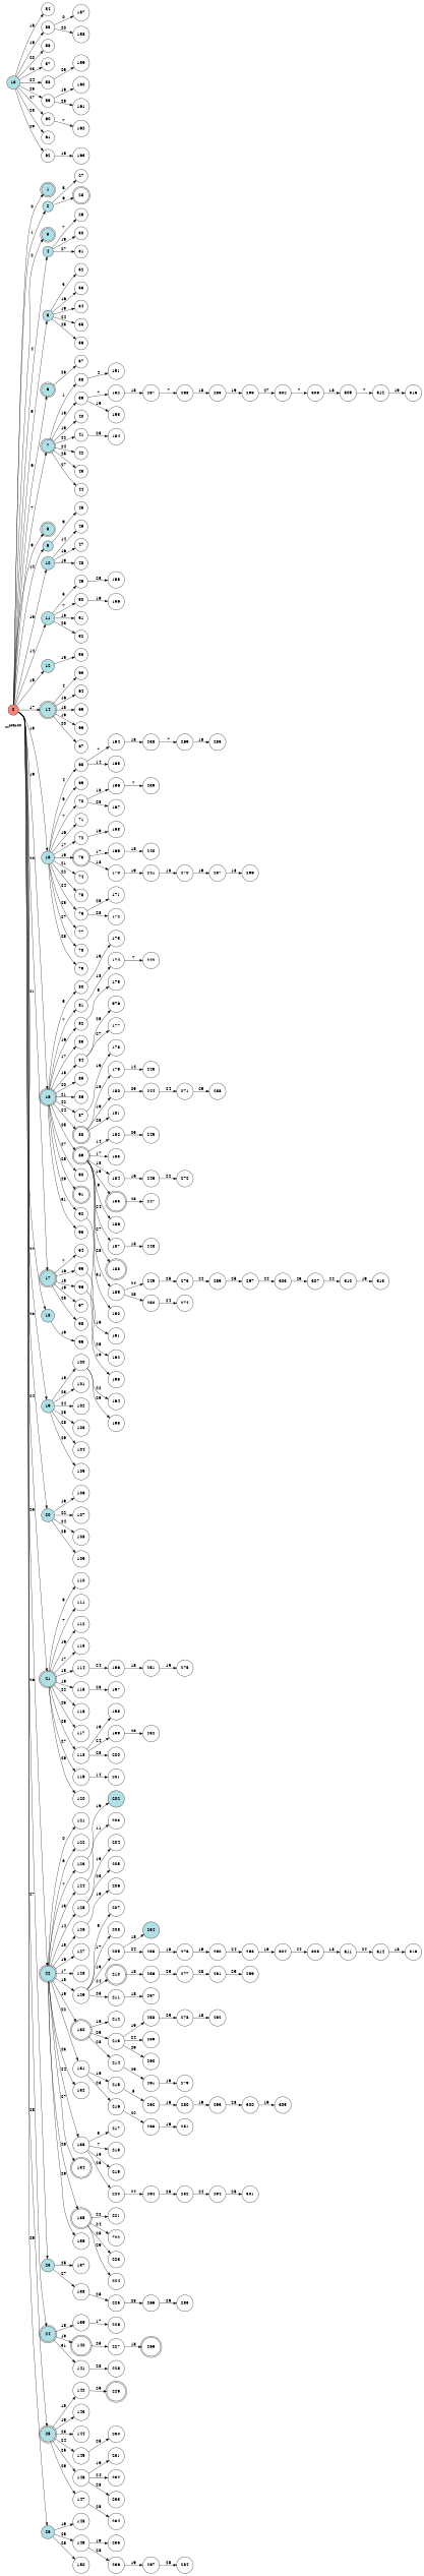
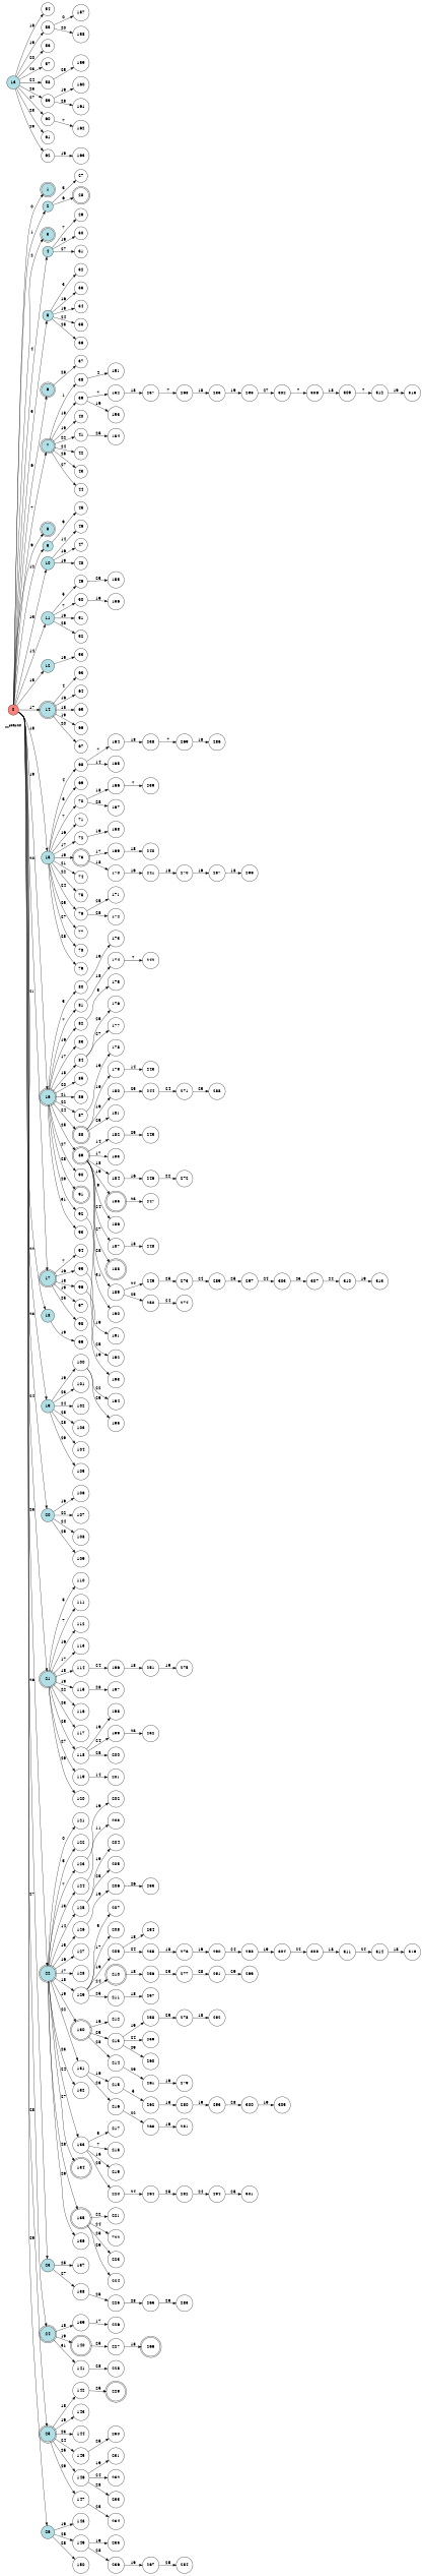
  digraph {
    rankdir=LR
    node [shape=circle color=black fillcolor=white style=filled]
    __start0 [shape=none color="" fillcolor="" style=""]
    n2 [fillcolor="#ff817b" label=0]
    n3 [fillcolor=powderblue label=1 shape=doublecircle style="rounded,filled"]
    n4 [fillcolor=powderblue label=2]
    n5 [fillcolor=powderblue label=3 shape=doublecircle style="rounded,filled"]
    n6 [fillcolor=powderblue label=4]
    n7 [fillcolor=powderblue label=5]
    n8 [fillcolor=powderblue label=6 shape=doublecircle style="rounded,filled"]
    n9 [fillcolor=powderblue label=7 shape=doublecircle style="rounded,filled"]
    n10 [fillcolor=powderblue label=8 shape=doublecircle style="rounded,filled"]
    n11 [fillcolor=powderblue label=9]
    n12 [fillcolor=powderblue label=10]
    n13 [fillcolor=powderblue label=11]
    n14 [fillcolor=powderblue label=12]
    n15 [fillcolor=powderblue label=14 shape=doublecircle style="rounded,filled"]
    n16 [fillcolor=powderblue label=15]
    n17 [fillcolor=powderblue label=16 shape=doublecircle style="rounded,filled"]
    n18 [fillcolor=powderblue label=17 shape=doublecircle style="rounded,filled"]
    n19 [fillcolor=powderblue label=18]
    n20 [fillcolor=powderblue label=19]
    n21 [fillcolor=powderblue label=20]
    n22 [fillcolor=powderblue label=21 shape=doublecircle style="rounded,filled"]
    n23 [fillcolor=powderblue label=22 shape=doublecircle style="rounded,filled"]
    n24 [fillcolor=powderblue label=23]
    n25 [fillcolor=powderblue label=24 shape=doublecircle style="rounded,filled"]
    n26 [fillcolor=powderblue label=25 shape=doublecircle style="rounded,filled"]
    n27 [fillcolor=powderblue label=26]
    n28 [label=27]
    n29 [label=28 shape=doublecircle style="rounded,filled"]
    n30 [label=29]
    n31 [label=30]
    n32 [label=31]
    n33 [label=32]
    n34 [label=33]
    n35 [label=34]
    n36 [label=35]
    n37 [label=36]
    n38 [label=37]
    n39 [label=38]
    n40 [label=39]
    n41 [label=40]
    n42 [label=41]
    n43 [label=42]
    n44 [label=43]
    n45 [label=44]
    n46 [label=45]
    n47 [label=46]
    n48 [label=47]
    n49 [label=48]
    n50 [label=49]
    n51 [label=50]
    n52 [label=51]
    n53 [label=52]
    n54 [label=53]
    n55 [fillcolor=powderblue label=13]
    n56 [label=54]
    n57 [label=55]
    n58 [label=56]
    n59 [label=57]
    n60 [label=58]
    n61 [label=59]
    n62 [label=60]
    n63 [label=61]
    n64 [label=62]
    n65 [label=63]
    n66 [label=64]
    n67 [label=65]
    n68 [label=66]
    n69 [label=67]
    n70 [label=68]
    n71 [label=69]
    n72 [label=70]
    n73 [label=71]
    n74 [label=72]
    n75 [label=73 shape=doublecircle style="rounded,filled"]
    n76 [label=74]
    n77 [label=75]
    n78 [label=76]
    n79 [label=77]
    n80 [label=78]
    n81 [label=79]
    n82 [label=80]
    n83 [label=81]
    n84 [label=82]
    n85 [label=83]
    n86 [label=84]
    n87 [label=85]
    n88 [label=86]
    n89 [label=87]
    n90 [label=88 shape=doublecircle style="rounded,filled"]
    n91 [label=89 shape=doublecircle style="rounded,filled"]
    n92 [label=90]
    n93 [label=91 shape=doublecircle style="rounded,filled"]
    n94 [label=92]
    n95 [label=93]
    n96 [label=94]
    n97 [label=95]
    n98 [label=96]
    n99 [label=97]
    n100 [label=98]
    n101 [label=99]
    n102 [label=100]
    n103 [label=101]
    n104 [label=102]
    n105 [label=103]
    n106 [label=104]
    n107 [label=105]
    n108 [label=106]
    n109 [label=107]
    n110 [label=108]
    n111 [label=109]
    n112 [label=110]
    n113 [label=111]
    n114 [label=112]
    n115 [label=113]
    n116 [label=114]
    n117 [label=115]
    n118 [label=116]
    n119 [label=117]
    n120 [label=118]
    n121 [label=119]
    n122 [label=120]
    n123 [label=121]
    n124 [label=122]
    n125 [label=123]
    n126 [label=124]
    n127 [label=125]
    n128 [label=126]
    n129 [label=127]
    n130 [label=128]
    n131 [label=129]
    n132 [label=130 shape=doublecircle style="rounded,filled"]
    n133 [label=131]
    n134 [label=132]
    n135 [label=133]
    n136 [label=134 shape=doublecircle style="rounded,filled"]
    n137 [label=135 shape=doublecircle style="rounded,filled"]
    n138 [label=136]
    n139 [label=137]
    n140 [label=138]
    n141 [label=139]
    n142 [label=140 shape=doublecircle style="rounded,filled"]
    n143 [label=141]
    n144 [label=142]
    n145 [label=143]
    n146 [label=144]
    n147 [label=145]
    n148 [label=146]
    n149 [label=147]
    n150 [label=148]
    n151 [label=149]
    n152 [label=150]
    n153 [label=151]
    n154 [label=152]
    n155 [label=153]
    n156 [label=154]
    n157 [label=155]
    n158 [label=156]
    n159 [label=157]
    n160 [label=158]
    n161 [label=159]
    n162 [label=160]
    n163 [label=161]
    n164 [label=162]
    n165 [label=163]
    n166 [label=164]
    n167 [label=165]
    n168 [label=166]
    n169 [label=167]
    n170 [label=168]
    n171 [label=169]
    n172 [label=170]
    n173 [label=171]
    n174 [label=172]
    n175 [label=173]
    n176 [label=174]
    n177 [label=175]
-   n178 [label=976]
+   n178 [label=176]
    n179 [label=177]
    n180 [label=178]
    n181 [label=179]
    n182 [label=180]
    n183 [label=181]
    n184 [label=182]
    n185 [label=183]
    n186 [label=184]
    n187 [label=185 shape=doublecircle style="rounded,filled"]
    n188 [label=186]
    n189 [label=187]
    n190 [label=188 shape=doublecircle style="rounded,filled"]
    n191 [label=189]
    n192 [label=190]
    n193 [label=191]
    n194 [label=192]
    n195 [label=193]
    n196 [label=194]
    n197 [label=195]
    n198 [label=196]
    n199 [label=197]
    n200 [label=198]
    n201 [label=199]
    n202 [label=200]
    n203 [label=201]
-   n204 [fillcolor=powderblue label=202]
+   n204 [label=202]
    n205 [label=203]
    n206 [label=204]
    n207 [label=205]
    n208 [label=206]
    n209 [label=207]
    n210 [label=208]
    n211 [label=209]
    n212 [label=210 shape=doublecircle style="rounded,filled"]
    n213 [label=211]
    n214 [label=212]
    n215 [label=213]
    n216 [label=214]
    n217 [label=215]
    n218 [label=216]
    n219 [label=217]
    n220 [label=218]
    n221 [label=219]
    n222 [label=220]
    n223 [label=221]
    n224 [label=722]
    n225 [label=223]
    n226 [label=224]
    n227 [label=225]
    n228 [label=226]
    n229 [label=227]
    n230 [label=228]
    n231 [label=229 shape=doublecircle style="rounded,filled"]
    n232 [label=230]
    n233 [label=231]
    n234 [label=232]
    n235 [label=233]
    n236 [label=234]
    n237 [label=235]
    n238 [label=236]
    n239 [label=237]
    n240 [label=238]
    n241 [label=239]
    n242 [label=240]
    n243 [label=241]
    n244 [label=242]
    n245 [label=243]
    n246 [label=244]
    n247 [label=245]
    n248 [label=246]
    n249 [label=247]
    n250 [label=248]
    n251 [label=249]
    n252 [label=250]
    n253 [label=251]
    n254 [label=252]
-   n256 [fillcolor=powderblue label=254]
+   n255 [label=253]
+   n256 [label=254]
    n257 [label=255]
    n258 [label=256]
    n259 [label=257]
    n260 [label=258]
    n261 [label=259]
    n262 [label=260]
    n263 [label=261]
    n264 [label=262]
    n265 [label=263]
    n266 [label=264]
    n267 [label=265]
    n268 [label=266 shape=doublecircle style="rounded,filled"]
    n269 [label=267]
    n270 [label=268]
    n271 [label=269]
    n272 [label=270]
    n273 [label=271]
    n274 [label=272]
    n275 [label=273]
    n276 [label=274]
    n277 [label=275]
    n278 [label=276]
    n279 [label=277]
    n280 [label=278]
    n281 [label=279]
    n282 [label=280]
    n283 [label=281]
    n284 [label=282]
    n285 [label=283]
    n286 [label=284]
    n287 [label=285]
    n288 [label=286]
    n289 [label=287]
    n290 [label=288]
    n291 [label=289]
    n292 [label=290]
    n293 [label=291]
    n294 [label=292]
    n295 [label=293]
    n296 [label=294]
    n297 [label=295]
    n298 [label=296]
    n299 [label=297]
    n300 [label=298]
    n301 [label=299]
    n302 [label=300]
    n303 [label=301]
    n304 [label=302]
    n305 [label=303]
    n306 [label=304]
    n307 [label=305]
    n308 [label=306]
    n309 [label=307]
    n310 [label=308]
    n311 [label=309]
    n312 [label=310]
    n313 [label=311]
    n314 [label=312]
    n315 [label=313]
    n316 [label=314]
    n317 [label=315]
    n318 [label=316]
    n2 -> n3 [label=0]
    n2 -> n4 [label=1]
    n2 -> n5 [label=2]
    n2 -> n6 [label=4]
    n2 -> n7 [label=5]
    n2 -> n8 [label=6]
    n2 -> n9 [label=7]
    n2 -> n10 [label=9]
    n2 -> n11 [label=12]
    n2 -> n12 [label=13]
    n2 -> n13 [label=14]
    n2 -> n14 [label=15]
    n2 -> n15 [label=17]
    n2 -> n16 [label=18]
    n2 -> n17 [label=19]
    n2 -> n18 [label=20]
    n2 -> n19 [label=21]
    n2 -> n20 [label=22]
    n2 -> n21 [label=23]
    n2 -> n22 [label=24]
    n2 -> n23 [label=25]
    n2 -> n24 [label=26]
    n2 -> n25 [label=27]
    n2 -> n26 [label=28]
    n2 -> n27 [label=29]
    n4 -> n28 [label=5]
    n4 -> n29 [label=6]
    n6 -> n30 [label=7]
    n6 -> n31 [label=19]
    n6 -> n32 [label=27]
    n7 -> n33 [label=3]
    n7 -> n34 [label=16]
    n7 -> n35 [label=19]
    n7 -> n36 [label=24]
    n7 -> n37 [label=25]
    n8 -> n38 [label=28]
    n9 -> n39 [label=1]
    n9 -> n40 [label=18]
    n9 -> n41 [label=19]
    n9 -> n42 [label=22]
    n9 -> n43 [label=24]
    n9 -> n44 [label=25]
    n9 -> n45 [label=27]
    n11 -> n46 [label=9]
    n12 -> n47 [label=14]
    n12 -> n48 [label=16]
    n12 -> n49 [label=19]
    n13 -> n50 [label=5]
    n13 -> n51 [label=7]
    n13 -> n52 [label=19]
    n13 -> n53 [label=25]
    n14 -> n54 [label=19]
    n15 -> n65 [label=4]
    n15 -> n66 [label=16]
    n15 -> n67 [label=18]
    n15 -> n68 [label=19]
    n15 -> n69 [label=20]
    n16 -> n70 [label=4]
    n16 -> n71 [label=5]
    n16 -> n72 [label=7]
    n16 -> n73 [label=16]
    n16 -> n74 [label=17]
    n16 -> n75 [label=19]
    n16 -> n76 [label=21]
    n16 -> n77 [label=22]
    n16 -> n78 [label=24]
    n16 -> n79 [label=25]
    n16 -> n80 [label=27]
    n16 -> n81 [label=28]
    n17 -> n82 [label=5]
    n17 -> n83 [label=7]
    n17 -> n84 [label=16]
    n17 -> n85 [label=17]
    n17 -> n86 [label=18]
    n17 -> n87 [label=20]
    n17 -> n88 [label=21]
    n17 -> n89 [label=22]
    n17 -> n90 [label=24]
    n17 -> n91 [label=25]
    n17 -> n92 [label=27]
    n17 -> n93 [label=28]
    n17 -> n94 [label=29]
    n17 -> n95 [label=31]
    n18 -> n96 [label=7]
    n18 -> n97 [label=16]
    n18 -> n98 [label=18]
    n18 -> n99 [label=19]
    n18 -> n100 [label=25]
    n19 -> n101 [label=19]
    n20 -> n102 [label=19]
    n20 -> n103 [label=23]
    n20 -> n104 [label=24]
    n20 -> n105 [label=25]
    n20 -> n106 [label=28]
    n20 -> n107 [label=29]
    n21 -> n108 [label=19]
    n21 -> n109 [label=22]
    n21 -> n110 [label=24]
    n21 -> n111 [label=25]
    n22 -> n112 [label=5]
    n22 -> n113 [label=7]
    n22 -> n114 [label=16]
    n22 -> n115 [label=17]
    n22 -> n116 [label=18]
    n22 -> n117 [label=19]
    n22 -> n118 [label=22]
    n22 -> n119 [label=23]
    n22 -> n120 [label=25]
    n22 -> n121 [label=27]
    n22 -> n122 [label=29]
    n23 -> n123 [label=0]
    n23 -> n124 [label=5]
    n23 -> n125 [label=7]
    n23 -> n126 [label=13]
    n23 -> n127 [label=14]
    n23 -> n128 [label=15]
    n23 -> n129 [label=16]
    n23 -> n130 [label=17]
    n23 -> n131 [label=18]
    n23 -> n132 [label=19]
    n23 -> n133 [label=22]
    n23 -> n134 [label=23]
    n23 -> n135 [label=24]
    n23 -> n136 [label=27]
    n23 -> n137 [label=28]
    n23 -> n138 [label=29]
    n24 -> n139 [label=25]
    n24 -> n140 [label=27]
    n25 -> n141 [label=18]
    n25 -> n142 [label=19]
    n25 -> n143 [label=31]
    n26 -> n144 [label=18]
    n26 -> n145 [label=19]
    n26 -> n146 [label=23]
    n26 -> n147 [label=24]
    n26 -> n148 [label=25]
    n26 -> n149 [label=29]
    n27 -> n150 [label=19]
    n27 -> n151 [label=25]
    n27 -> n152 [label=28]
    n39 -> n153 [label=4]
    n40 -> n154 [label=7]
    n40 -> n155 [label=19]
    n42 -> n156 [label=25]
    n50 -> n157 [label=25]
    n51 -> n158 [label=19]
    n55 -> n56 [label=18]
    n55 -> n57 [label=19]
    n55 -> n58 [label=20]
    n55 -> n59 [label=23]
    n55 -> n60 [label=24]
    n55 -> n61 [label=25]
    n55 -> n62 [label=27]
    n55 -> n63 [label=28]
    n55 -> n64 [label=29]
    n57 -> n159 [label=0]
    n57 -> n160 [label=20]
    n60 -> n161 [label=25]
    n61 -> n162 [label=19]
    n61 -> n163 [label=28]
    n62 -> n164 [label=7]
    n64 -> n165 [label=19]
    n70 -> n166 [label=7]
    n70 -> n167 [label=14]
    n72 -> n168 [label=18]
    n72 -> n169 [label=28]
    n74 -> n170 [label=19]
    n75 -> n171 [label=17]
    n75 -> n172 [label=18]
    n78 -> n173 [label=25]
    n78 -> n174 [label=28]
    n82 -> n175 [label=19]
    n83 -> n176 [label=18]
    n84 -> n177 [label=5]
    n86 -> n178 [label=25]
    n86 -> n179 [label=27]
    n89 -> n180 [label=19]
    n90 -> n181 [label=16]
    n90 -> n182 [label=19]
    n90 -> n183 [label=25]
    n91 -> n184 [label=14]
    n91 -> n185 [label=17]
    n91 -> n186 [label=18]
    n91 -> n187 [label=19]
    n91 -> n188 [label=9]
    n91 -> n189 [label=24]
    n91 -> n190 [label=27]
    n91 -> n191 [label=28]
    n91 -> n192 [label=31]
    n94 -> n193 [label=19]
    n97 -> n194 [label=25]
    n98 -> n195 [label=19]
    n102 -> n196 [label=22]
    n102 -> n197 [label=25]
    n116 -> n198 [label=24]
    n117 -> n199 [label=28]
    n120 -> n200 [label=19]
    n120 -> n201 [label=24]
    n120 -> n202 [label=28]
    n121 -> n203 [label=14]
    n125 -> n204 [label=19]
    n126 -> n205 [label=11]
    n127 -> n206 [label=19]
    n127 -> n207 [label=25]
    n128 -> n208 [label=19]
    n131 -> n209 [label=5]
    n131 -> n210 [label=17]
    n131 -> n211 [label=19]
    n131 -> n212 [label=24]
    n131 -> n213 [label=25]
    n132 -> n214 [label=16]
    n132 -> n215 [label=25]
    n132 -> n216 [label=28]
    n133 -> n217 [label=16]
    n133 -> n218 [label=23]
    n135 -> n219 [label=5]
    n135 -> n220 [label=7]
    n135 -> n221 [label=16]
    n135 -> n222 [label=25]
    n137 -> n223 [label=22]
    n137 -> n224 [label=24]
    n137 -> n225 [label=25]
    n137 -> n226 [label=29]
    n140 -> n227 [label=25]
    n141 -> n228 [label=17]
    n142 -> n229 [label=25]
    n143 -> n230 [label=28]
    n144 -> n231 [label=25]
    n147 -> n232 [label=25]
    n148 -> n233 [label=19]
    n148 -> n234 [label=24]
    n148 -> n235 [label=28]
    n149 -> n236 [label=25]
    n151 -> n237 [label=19]
    n151 -> n238 [label=28]
    n154 -> n239 [label=18]
    n166 -> n240 [label=18]
    n168 -> n241 [label=7]
    n171 -> n242 [label=18]
    n172 -> n243 [label=19]
    n176 -> n244 [label=7]
    n181 -> n245 [label=14]
    n182 -> n246 [label=25]
    n184 -> n247 [label=25]
    n186 -> n248 [label=16]
    n187 -> n249 [label=25]
    n189 -> n250 [label=18]
    n191 -> n251 [label=24]
    n191 -> n252 [label=25]
    n198 -> n253 [label=18]
    n201 -> n254 [label=25]
+   n208 -> n255 [label=26]
    n211 -> n256 [label=18]
    n211 -> n257 [label=24]
    n212 -> n258 [label=18]
    n213 -> n259 [label=18]
    n215 -> n260 [label=19]
    n215 -> n261 [label=24]
    n215 -> n262 [label=29]
    n216 -> n263 [label=29]
    n217 -> n264 [label=5]
    n218 -> n265 [label=22]
    n222 -> n266 [label=24]
    n227 -> n267 [label=28]
    n229 -> n268 [label=18]
    n238 -> n269 [label=19]
    n239 -> n270 [label=7]
    n240 -> n271 [label=7]
    n243 -> n272 [label=18]
    n246 -> n273 [label=24]
    n248 -> n274 [label=22]
    n251 -> n275 [label=25]
    n252 -> n276 [label=24]
    n253 -> n277 [label=19]
    n257 -> n278 [label=18]
    n258 -> n279 [label=25]
    n260 -> n280 [label=25]
    n263 -> n281 [label=19]
    n264 -> n282 [label=16]
    n265 -> n283 [label=19]
    n266 -> n284 [label=25]
    n267 -> n285 [label=29]
    n269 -> n286 [label=25]
    n270 -> n287 [label=18]
    n271 -> n288 [label=18]
    n272 -> n289 [label=19]
    n273 -> n290 [label=25]
    n275 -> n291 [label=24]
    n278 -> n292 [label=19]
    n279 -> n293 [label=28]
    n280 -> n294 [label=18]
    n282 -> n295 [label=19]
    n284 -> n296 [label=24]
    n287 -> n297 [label=19]
    n289 -> n298 [label=18]
    n291 -> n299 [label=25]
    n292 -> n300 [label=24]
    n293 -> n301 [label=29]
    n295 -> n302 [label=28]
    n296 -> n303 [label=25]
    n297 -> n304 [label=27]
    n299 -> n305 [label=24]
    n300 -> n306 [label=19]
    n302 -> n307 [label=19]
    n304 -> n308 [label=7]
    n305 -> n309 [label=25]
    n306 -> n310 [label=24]
    n308 -> n311 [label=18]
    n309 -> n312 [label=24]
    n310 -> n313 [label=18]
    n311 -> n314 [label=7]
    n312 -> n315 [label=19]
    n313 -> n316 [label=24]
    n314 -> n317 [label=19]
    n316 -> n318 [label=18]
  }
